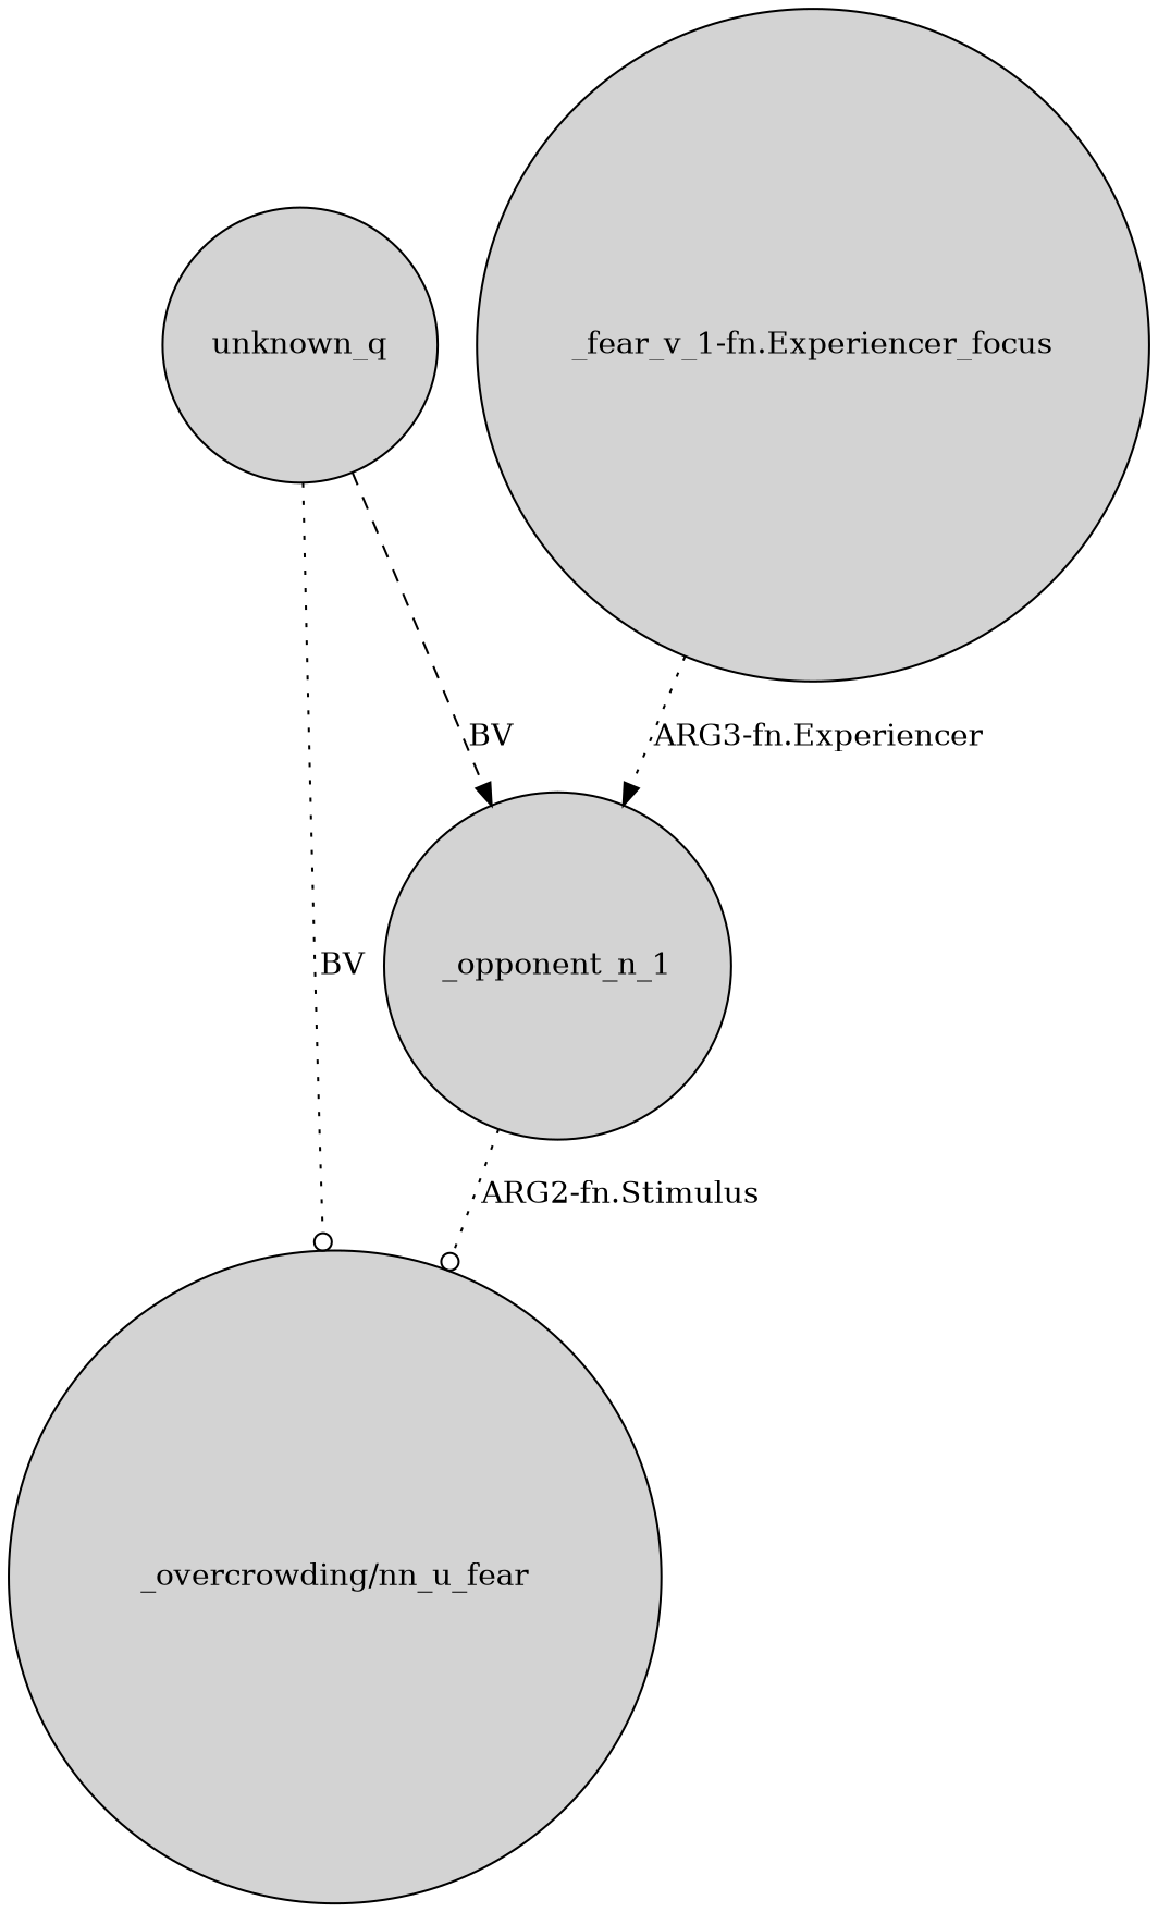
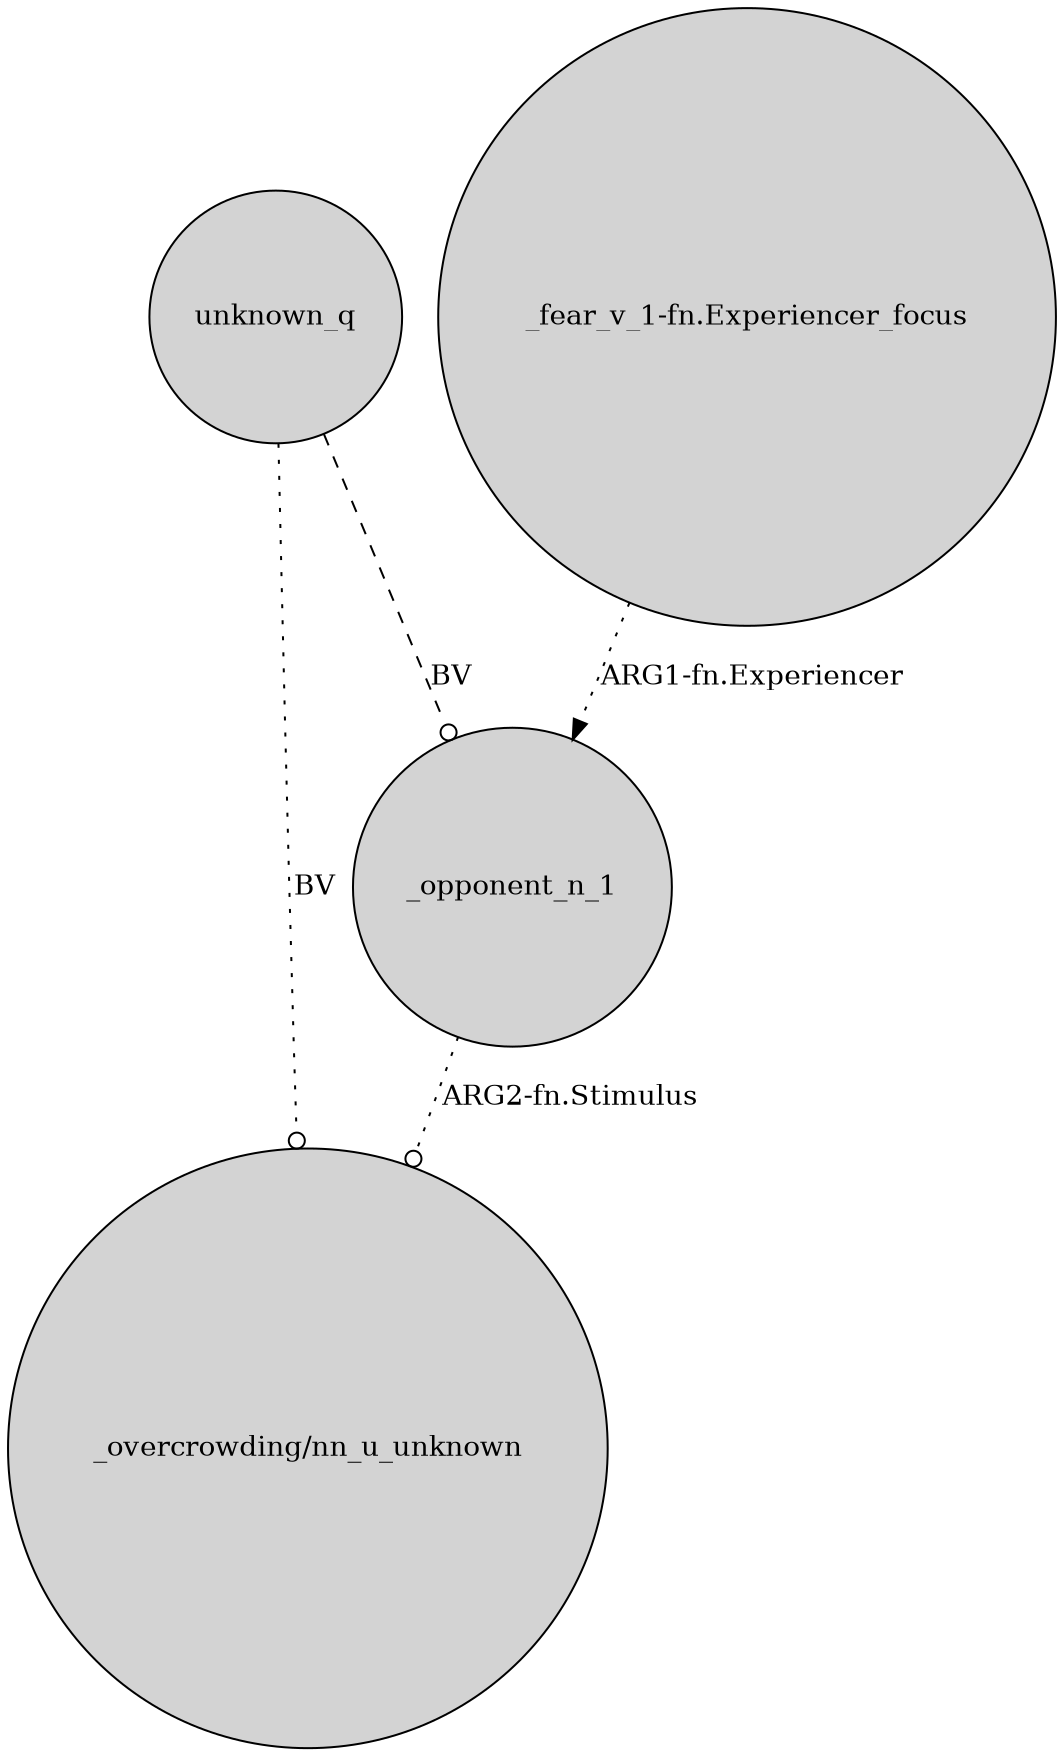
  digraph {
    node [shape=circle style=filled]
    edge [arrowhead=normal style=dotted]
    n1 [label=unknown_q]
    _opponent_n_1
-   "_overcrowding/nn_u_unknown" [label="_overcrowding/nn_u_fear"]
+   "_overcrowding/nn_u_unknown"
    "_fear_v_1-fn.Experiencer_focus"
-   n1 -> _opponent_n_1 [label=BV style=dashed]
+   n1 -> _opponent_n_1 [arrowhead=odot label=BV style=dashed]
    n1 -> "_overcrowding/nn_u_unknown" [arrowhead=odot label=BV]
    _opponent_n_1 -> "_overcrowding/nn_u_unknown" [arrowhead=odot label="ARG2-fn.Stimulus"]
-   "_fear_v_1-fn.Experiencer_focus" -> _opponent_n_1 [label="ARG3-fn.Experiencer"]
+   "_fear_v_1-fn.Experiencer_focus" -> _opponent_n_1 [label="ARG1-fn.Experiencer"]
  }
